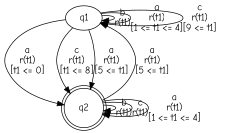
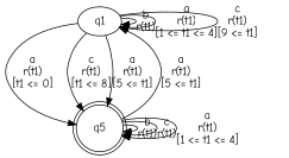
  digraph {
    fontname="Comic Neue"
    node [fontname="Comic Neue"]
    edge [fontname="Comic Neue"]
    n1 [label=q1]
-   n2 [label=q2 shape=doublecircle]
+   n2 [label=q5 shape=doublecircle]
    n1 -> n1 [label="b\nr(t1)\n"]
    n1 -> n1 [label="a\nr(t1)\n[1 <= t1 <= 4]"]
    n1 -> n1 [label="c\nr(t1)\n[9 <= t1]"]
    n1 -> n2 [label="a\nr(t1)\n[t1 <= 0]"]
    n1 -> n2 [label="c\nr(t1)\n[t1 <= 8]"]
    n1 -> n2 [label="a\nr(t1)\n[5 <= t1]"]
    n2 -> n1 [label="a\nr(t1)\n[5 <= t1]"]
    n2 -> n2 [label="b\nr(t1)\n"]
    n2 -> n2 [label="c\nr(t1)\n"]
    n2 -> n2 [label="a\nr(t1)\n[1 <= t1 <= 4]"]
  }
